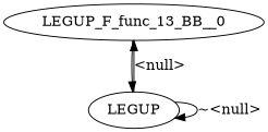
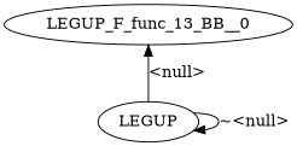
  digraph {
    n1 [label=LEGUP_F_func_13_BB__0]
    n2 [label=LEGUP]
-   n1 -> n2
    n2 -> n1 [label="<null>"]
    n2 -> n2 [label="~<null>"]
  }
